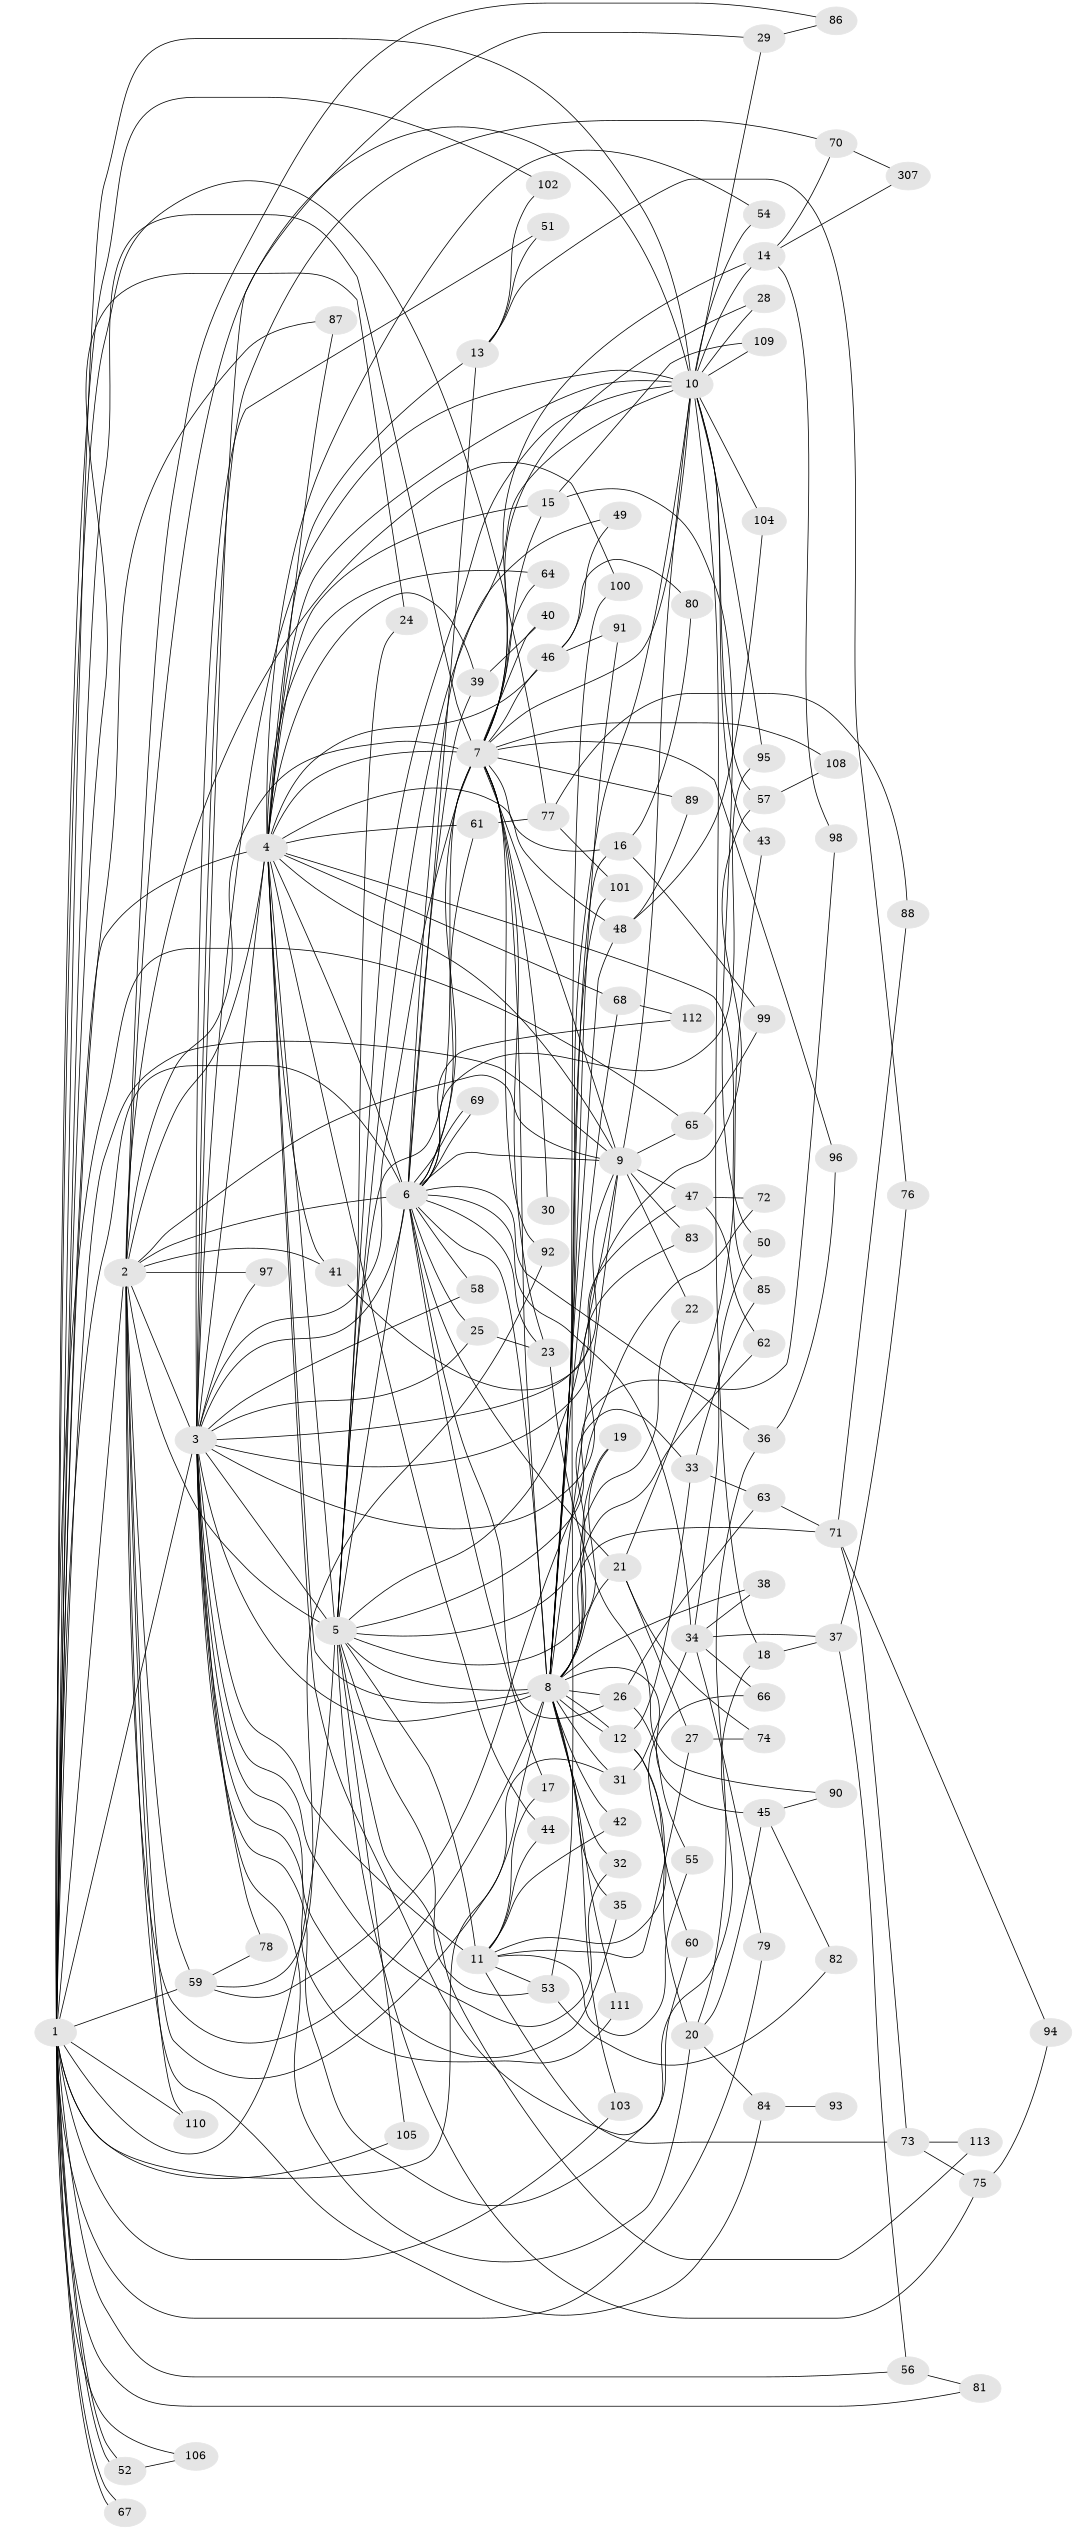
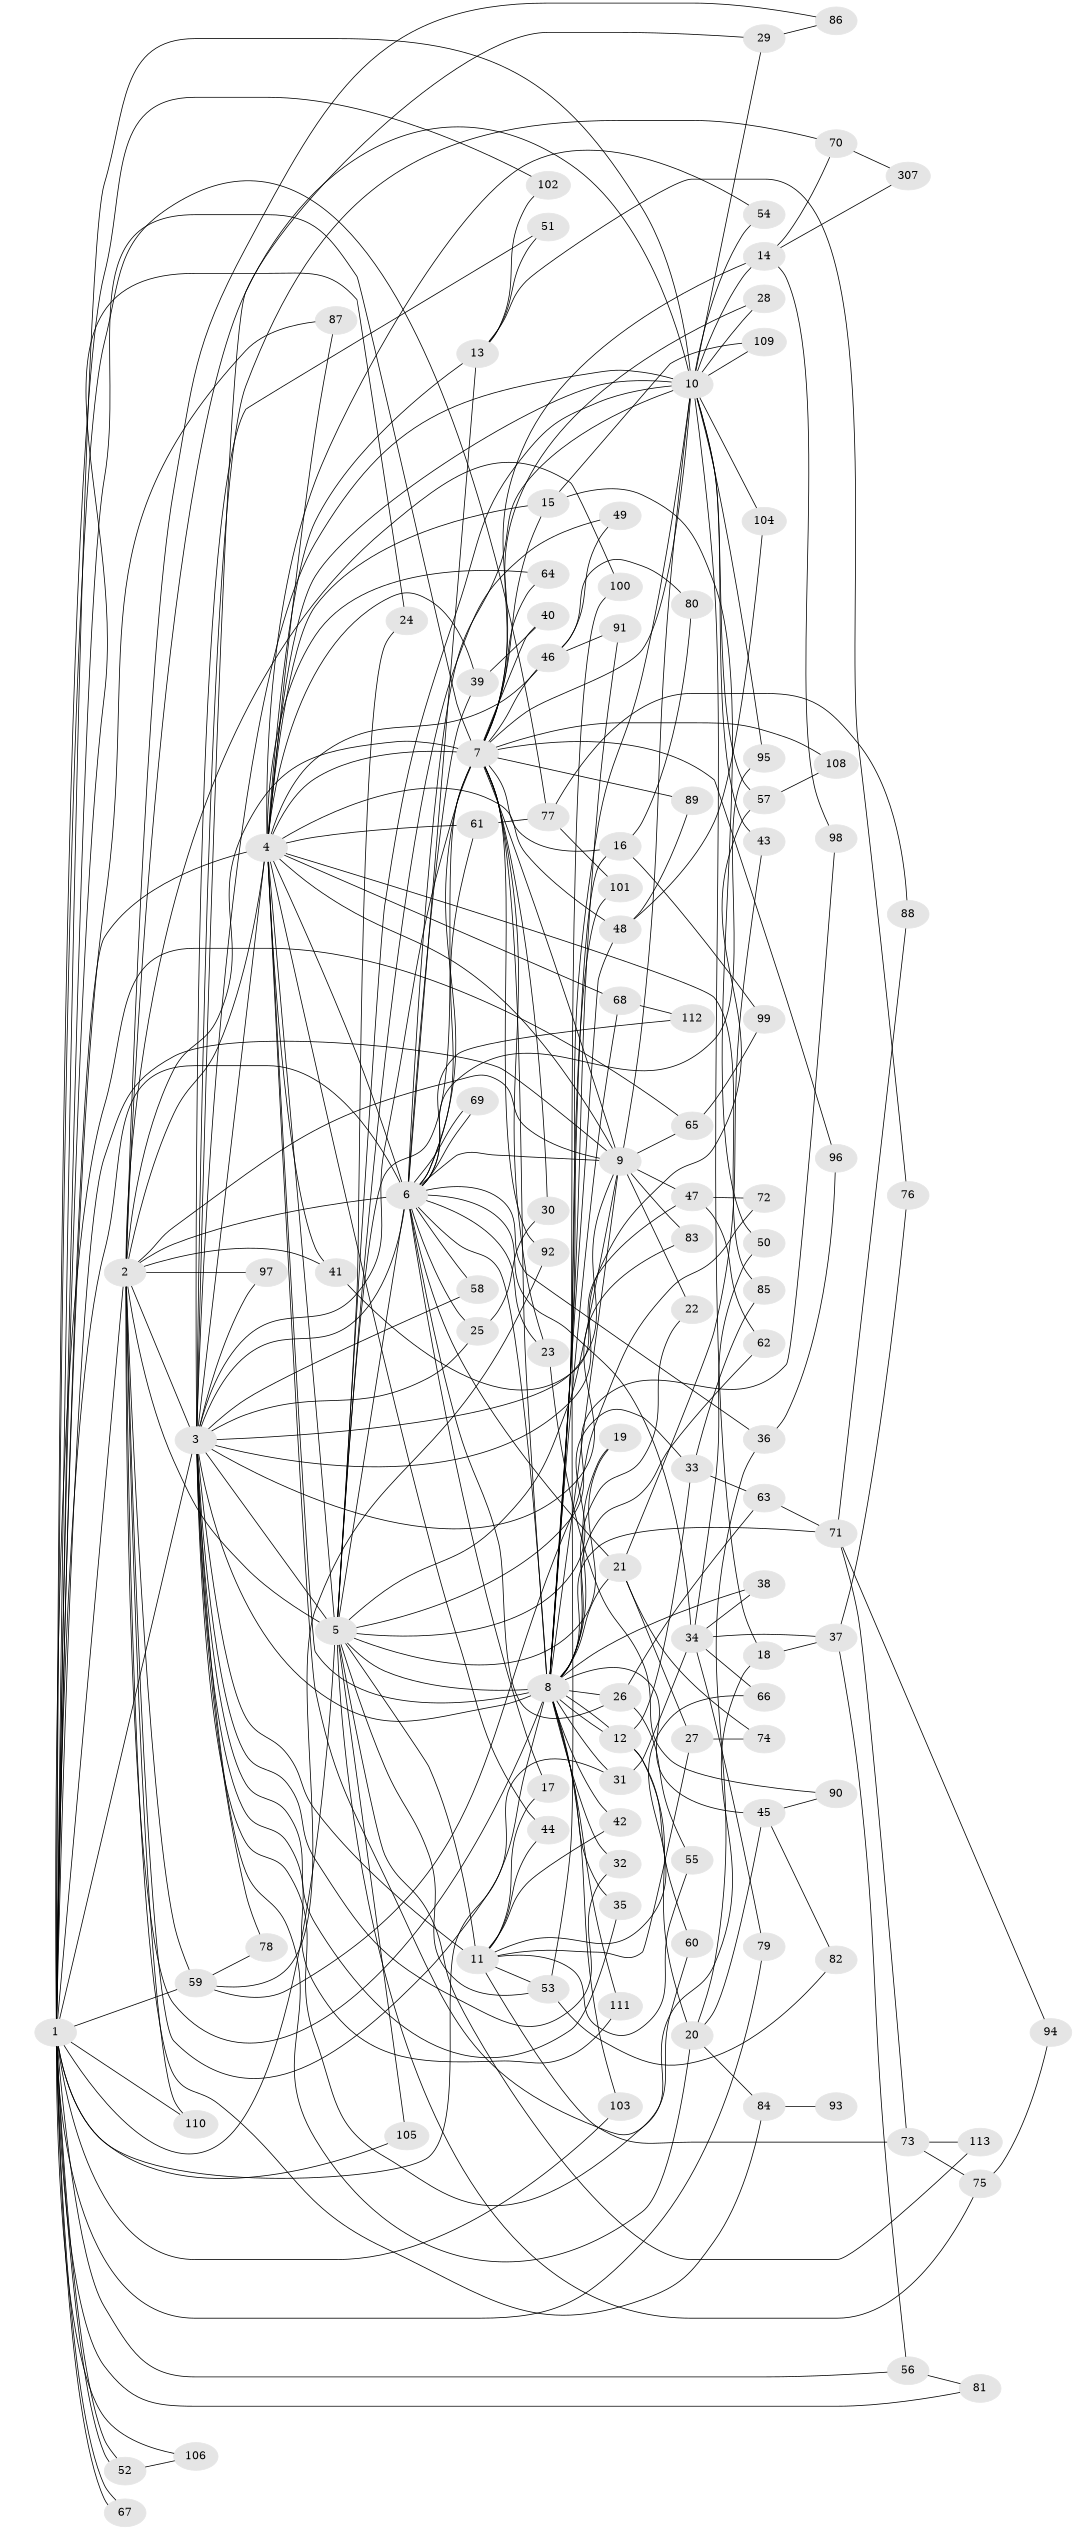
  graph {
    rankdir=LR
    node [color=gray90 style=filled]
    1
    2
    3
    4
    5
    6
    7
    8
    9
    10
    24
    52
    56
    59
    65
    67
    77
    79
    81
    87
    102
    103
    105
    106
    110
    31
    41
    84
    86
    97
    100
    11
    20
    25
    29
    32
    35
    51
    57
    58
    60
    70
    78
    83
    111
    13
    15
    18
    39
    44
    46
    48
    54
    61
    64
    68
    85
    19
    33
    49
    53
    75
    98
    113
    17
    21
    23
    26
    34
    36
    69
    95
    112
    14
    16
    28
    30
    40
    89
    92
    96
    108
    12
    22
    38
    42
    45
    62
    71
    91
    47
    43
    104
    109
    72
    99
    101
    88
    93
    27
    55
    66
    73
    n104 [label=307]
    76
    50
    37
    80
    63
    82
    94
    74
    90
    1 -- 2
    1 -- 3
    1 -- 4
    1 -- 5
    1 -- 6
    1 -- 7
    1 -- 8
    1 -- 9
    1 -- 10
    1 -- 24
    1 -- 52
    1 -- 52
    1 -- 56
    1 -- 59
    1 -- 65
    1 -- 67
    1 -- 67
    1 -- 77
    1 -- 79
    1 -- 81
    1 -- 87
    1 -- 102
    1 -- 103
    1 -- 105
    1 -- 106
    1 -- 110
    2 -- 3
    2 -- 4
    2 -- 5
    2 -- 6
    2 -- 7
    2 -- 8
    2 -- 9
    2 -- 10
    2 -- 59
    2 -- 110
    2 -- 31
    2 -- 41
    2 -- 84
    2 -- 86
    2 -- 97
    2 -- 100
    3 -- 4
    3 -- 5
    3 -- 6
    3 -- 7
    3 -- 8
    3 -- 9
    3 -- 10
    3 -- 97
    3 -- 11
    3 -- 20
    3 -- 25
    3 -- 29
    3 -- 32
    3 -- 35
    3 -- 51
    3 -- 57
    3 -- 58
    3 -- 60
    3 -- 70
    3 -- 78
    3 -- 83
    3 -- 111
    4 -- 5
    4 -- 6
    4 -- 7
    4 -- 8
    4 -- 9
    4 -- 10
    4 -- 87
    4 -- 41
    4 -- 13
    4 -- 15
    4 -- 18
    4 -- 39
    4 -- 44
    4 -- 46
    4 -- 48
    4 -- 54
    4 -- 61
    4 -- 64
    4 -- 68
    4 -- 85
    5 -- 6
    5 -- 7
    5 -- 8
    5 -- 9
    5 -- 10
    5 -- 24
    5 -- 105
    5 -- 11
    5 -- 19
    5 -- 33
    5 -- 49
    5 -- 53
    5 -- 75
    5 -- 98
    5 -- 113
    6 -- 7
    6 -- 8
    6 -- 9
    6 -- 10
    6 -- 25
    6 -- 58
    6 -- 13
    6 -- 39
    6 -- 61
    6 -- 17
    6 -- 21
    6 -- 23
    6 -- 26
    6 -- 34
    6 -- 36
    6 -- 69
    6 -- 69
    6 -- 95
    6 -- 112
    7 -- 8
    7 -- 9
    7 -- 10
    7 -- 15
    7 -- 46
    7 -- 64
    7 -- 23
    7 -- 14
    7 -- 16
    7 -- 28
    7 -- 30
    7 -- 40
    7 -- 89
    7 -- 92
    7 -- 96
    7 -- 108
    8 -- 9
    8 -- 10
    8 -- 103
    8 -- 31
    8 -- 100
    8 -- 32
    8 -- 35
    8 -- 111
    8 -- 48
    8 -- 68
    8 -- 19
    8 -- 21
    8 -- 26
    8 -- 16
    8 -- 12
    8 -- 12
    8 -- 22
    8 -- 38
    8 -- 42
    8 -- 45
    8 -- 62
    8 -- 71
    8 -- 91
    9 -- 10
    9 -- 65
    9 -- 83
    9 -- 22
    9 -- 47
    10 -- 29
    10 -- 57
    10 -- 18
    10 -- 54
    10 -- 95
    10 -- 14
    10 -- 28
    10 -- 43
    10 -- 104
    10 -- 109
    52 -- 106
    56 -- 81
    59 -- 78
    59 -- 92
    59 -- 72
    65 -- 99
    77 -- 101
    77 -- 88
    31 -- 34
    41 -- 47
    84 -- 93
    11 -- 44
    11 -- 53
    11 -- 17
    11 -- 42
    11 -- 27
    11 -- 55
    11 -- 66
    11 -- 73
    20 -- 84
    20 -- 36
    20 -- 45
-   25 -- 23
+   25 -- 30
    29 -- 86
    57 -- 108
    70 -- n104
    13 -- 102
    13 -- 51
    13 -- 76
    15 -- 109
    15 -- 50
    18 -- 37
    39 -- 40
    46 -- 49
    46 -- 91
    46 -- 80
    48 -- 89
    48 -- 104
    61 -- 77
    68 -- 112
    33 -- 85
    33 -- 63
    53 -- 101
    53 -- 82
    75 -- 94
    21 -- 43
    21 -- 27
    21 -- 74
    23 -- 90
    26 -- 55
    26 -- 63
    34 -- 79
    34 -- 38
    34 -- 66
    34 -- 50
    34 -- 37
    36 -- 96
    14 -- 70
    14 -- 98
    14 -- n104
    16 -- 99
    16 -- 80
    12 -- 20
    12 -- 60
    12 -- 33
    45 -- 82
    45 -- 90
    71 -- 88
    71 -- 73
    71 -- 94
    47 -- 62
    47 -- 72
    27 -- 74
    73 -- 75
    73 -- 113
    37 -- 56
    37 -- 76
    63 -- 71
  }
